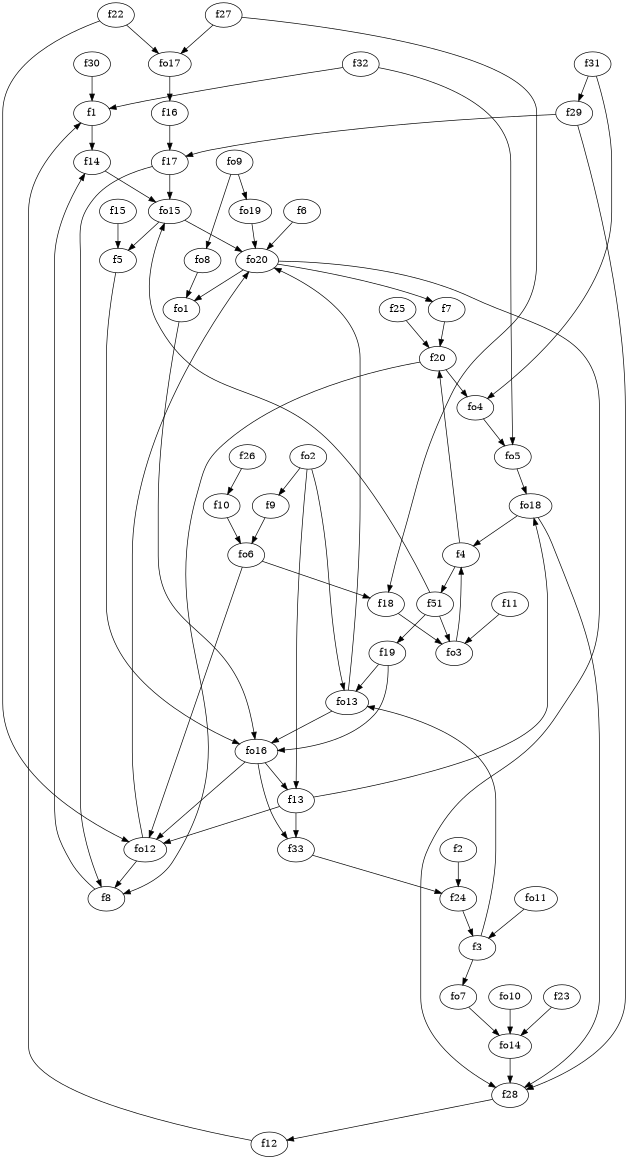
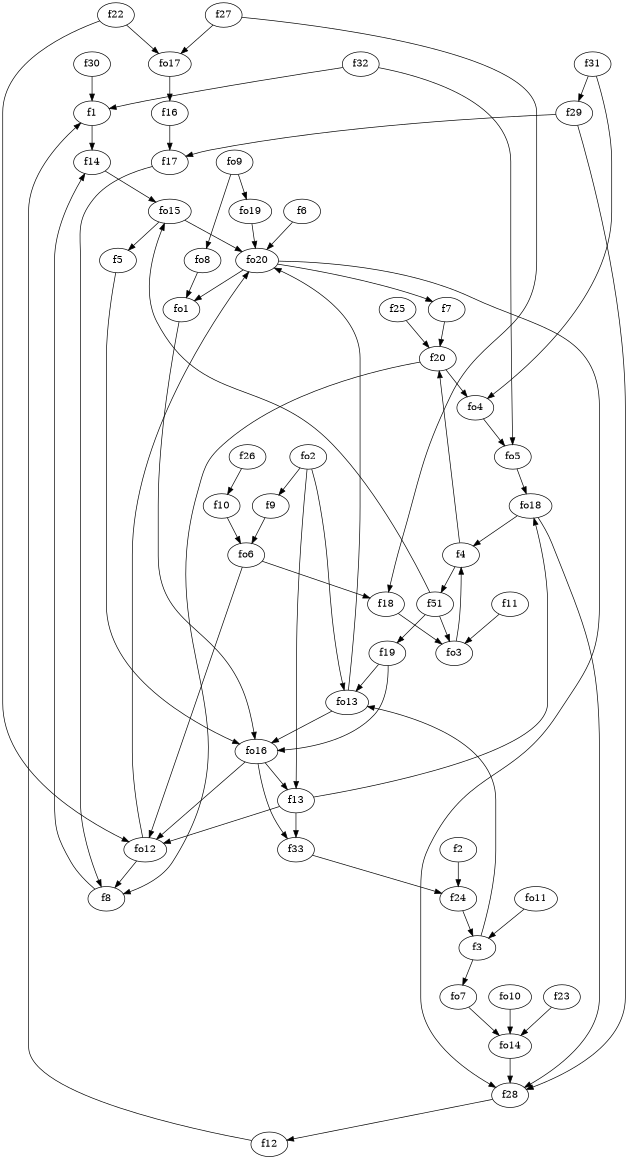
  strict digraph {
    edge [weight=2]
    f1
    f14
    fo15
    f2
    f24
    f3
    fo7
    fo13
    fo14
    fo16
    fo20
    f4
    f20
    n14 [label=f51]
    f8
    fo4
    fo3
    f19
    f5
    f13
    f33
    fo12
    f6
    f7
    f28
    fo1
    f9
    fo6
    f18
    f10
    f11
    f12
    fo18
-   f15
    f16
    f17
    fo5
    f22
    fo17
    f23
    f25
    f26
    f27
    f29
    f30
    f31
    f32
    fo2
    fo8
    fo9
    fo19
    fo10
    fo11
    f1 -> f14
    f14 -> fo15
    fo15 -> fo20
    fo15 -> f5
    f2 -> f24
    f24 -> f3
    f3 -> fo7
    f3 -> fo13
    fo7 -> fo14
    fo13 -> fo16
    fo13 -> fo20
    fo14 -> f28
    fo16 -> f13
    fo16 -> f33
    fo16 -> fo12
    fo20 -> f7
    fo20 -> f28
    fo20 -> fo1
    f4 -> f20
    f4 -> n14
    f20 -> f8
    f20 -> fo4
    n14 -> fo15
    n14 -> fo3
    n14 -> f19
    f8 -> f14
    fo4 -> fo5
    fo3 -> f4
    f19 -> fo13
    f19 -> fo16
    f5 -> fo16
    f13 -> f33
    f13 -> fo12
    f13 -> fo18
    f33 -> f24
    fo12 -> fo20
    fo12 -> f8
    f6 -> fo20
    f7 -> f20
    f28 -> f12
    fo1 -> fo16
    f9 -> fo6
    fo6 -> fo12
    fo6 -> f18
    f18 -> fo3
    f10 -> fo6
    f11 -> fo3
    f12 -> f1
    fo18 -> f4
    fo18 -> f28
-   f15 -> f5
    f16 -> f17
-   f17 -> fo15
    f17 -> f8
    fo5 -> fo18
    f22 -> fo12
    f22 -> fo17
    fo17 -> f16
    f23 -> fo14
    f25 -> f20
    f26 -> f10
    f27 -> f18
    f27 -> fo17
    f29 -> f28
    f29 -> f17
    f30 -> f1
    f31 -> fo4
    f31 -> f29
    f32 -> f1
    f32 -> fo5
    fo2 -> fo13
    fo2 -> f13
    fo2 -> f9
    fo8 -> fo1
    fo9 -> fo8
    fo9 -> fo19
    fo19 -> fo20
    fo10 -> fo14
    fo11 -> f3
  }
